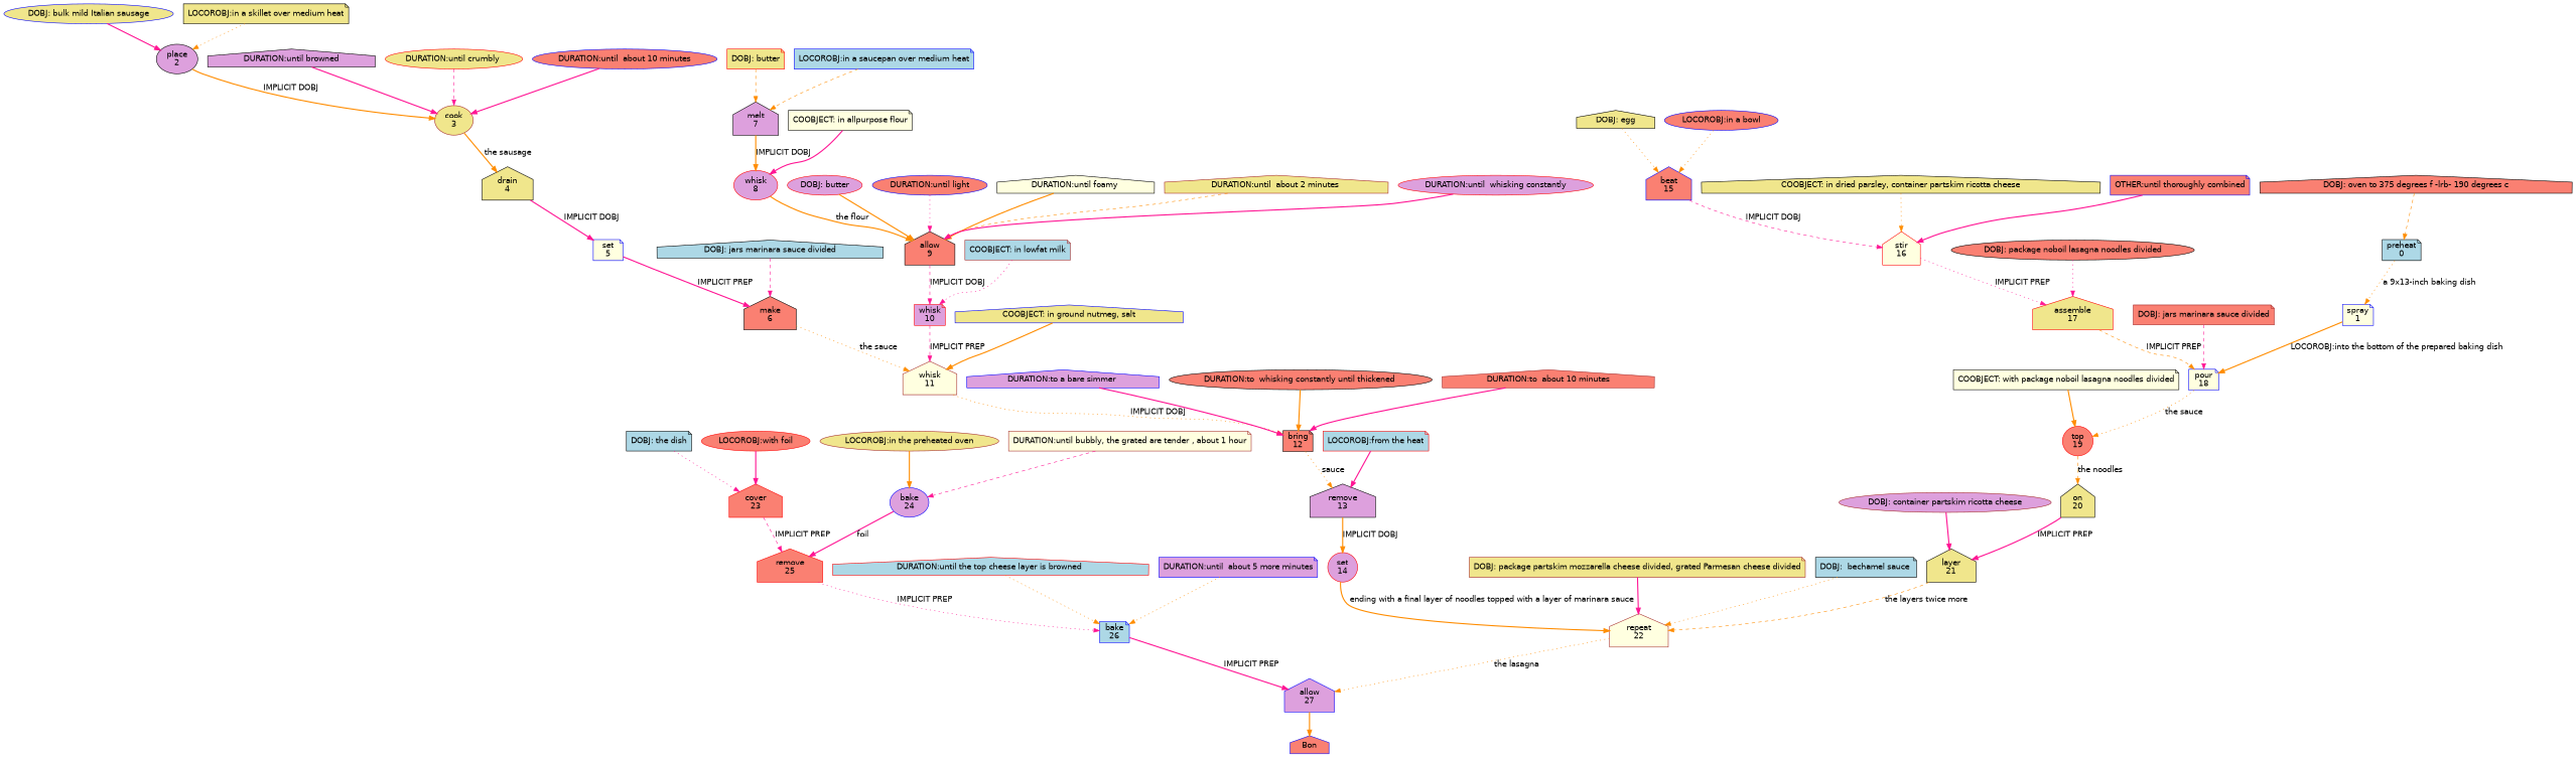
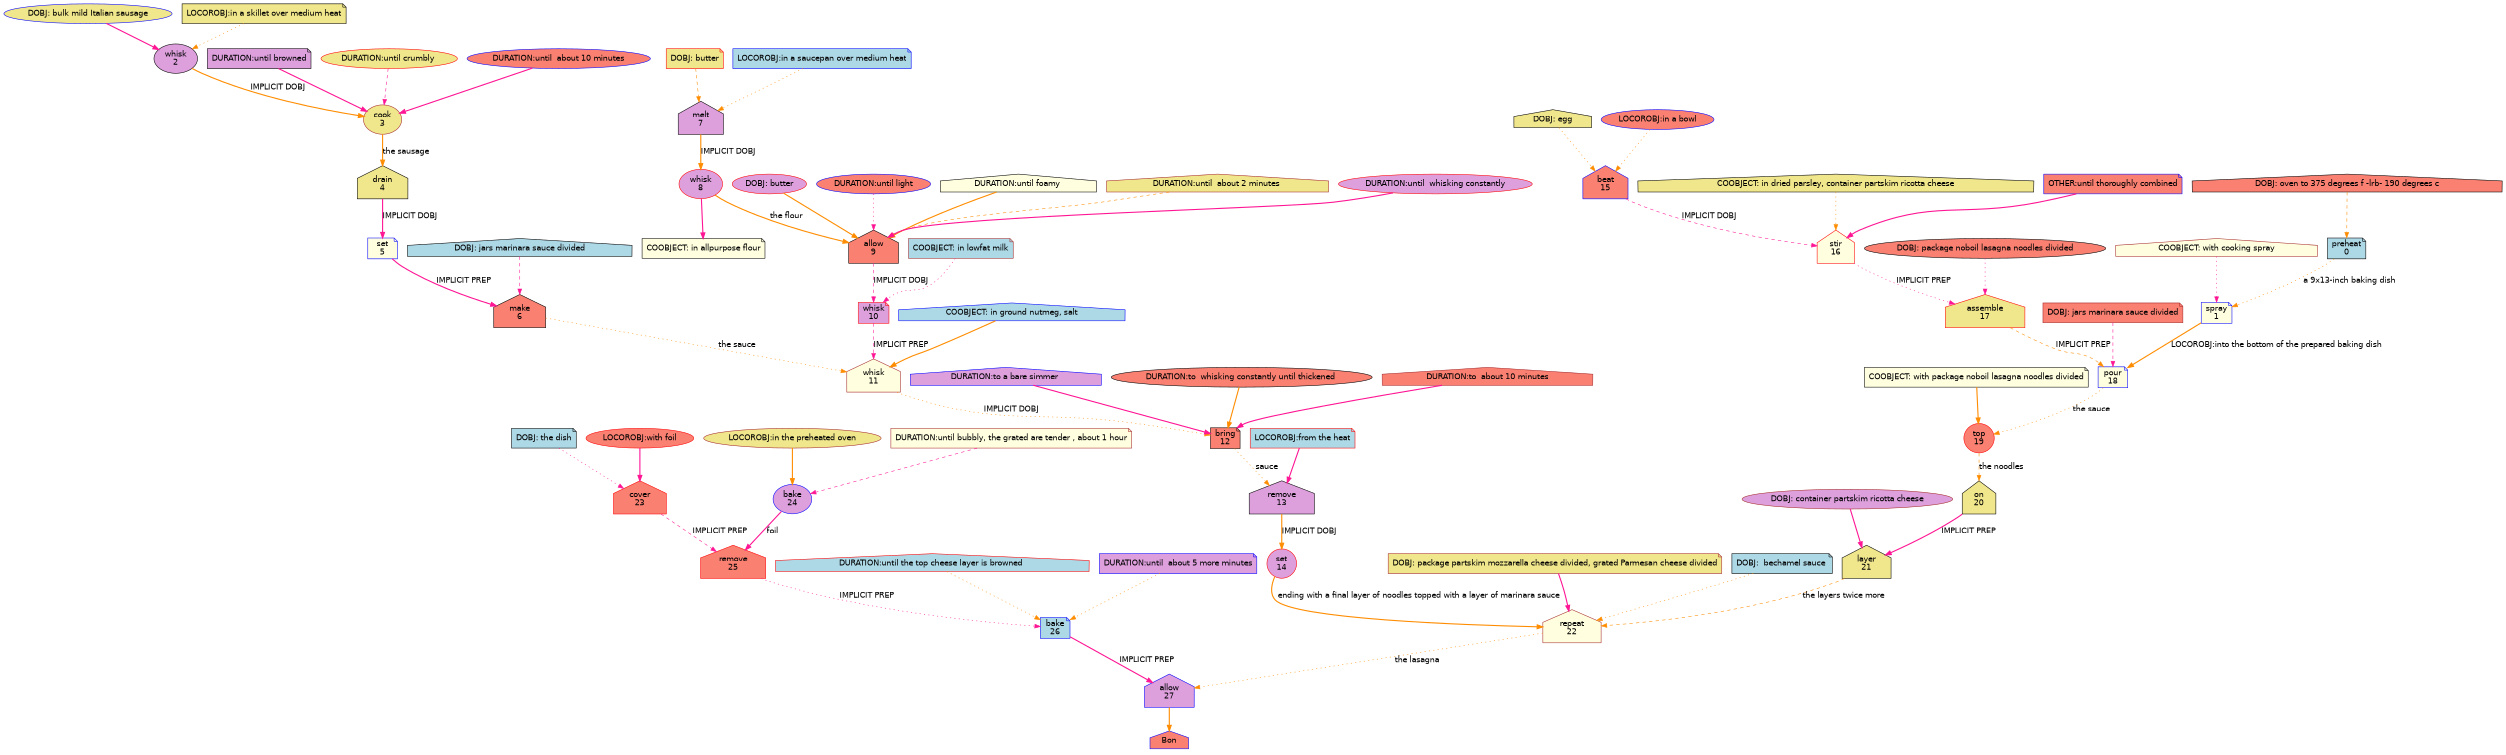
  digraph {
    fontname="DejaVu Sans"
    node [color=black fillcolor=salmon fontname="DejaVu Sans" shape=house style=filled]
    edge [color=darkorange fontname="DejaVu Sans" style=bold]
    n1 [fillcolor=lightblue label="preheat\n0" shape=note]
    n2 [color=blue fillcolor=lightyellow label="spray\n1" shape=note]
    n3 [color=blue fillcolor=lightyellow label="pour\n18" shape=note]
    n4 [color=red label="top\n19" shape=ellipse]
-   n5 [fillcolor=plum label="place\n2" shape=ellipse]
+   n5 [fillcolor=plum label="whisk\n2" shape=ellipse]
    n6 [color=brown fillcolor=khaki label="cook\n3" shape=ellipse]
    n7 [fillcolor=khaki label="drain\n4"]
    n8 [color=blue fillcolor=lightyellow label="set\n5" shape=note]
    n9 [label="make\n6"]
    n10 [color=brown fillcolor=lightyellow label="whisk\n11"]
    n11 [label="bring\n12" shape=note]
    n12 [fillcolor=plum label="melt\n7"]
    n13 [color=red fillcolor=plum label="whisk\n8" shape=ellipse]
    n14 [label="allow\n9"]
    n15 [color=red fillcolor=plum label="whisk\n10" shape=note]
    n16 [fillcolor=plum label="remove\n13"]
    n17 [color=red fillcolor=plum label="set\n14" shape=ellipse]
    n18 [color=brown fillcolor=lightyellow label="repeat\n22"]
    n19 [color=blue fillcolor=plum label="allow\n27"]
    n20 [color=blue label="beat\n15"]
    n21 [color=red fillcolor=lightyellow label="stir\n16"]
    n22 [color=red fillcolor=khaki label="assemble\n17"]
    n23 [fillcolor=khaki label="on\n20"]
    n24 [fillcolor=khaki label="layer\n21"]
    n25 [color=blue label=Bon]
    n26 [color=red label="cover\n23"]
    n27 [color=red label="remove\n25"]
    n28 [color=blue fillcolor=lightblue label="bake\n26" shape=note]
    n29 [color=blue fillcolor=plum label="bake\n24" shape=ellipse]
    n30 [label="DOBJ: oven to 375 degrees f -lrb- 190 degrees c"]
    n31 [color=brown fillcolor=khaki label="LOCOROBJ:in the preheated oven" shape=ellipse]
    n32 [color=brown fillcolor=lightyellow label="DURATION:until bubbly, the grated are tender , about 1 hour" shape=note]
    n33 [color=blue fillcolor=khaki label="DOBJ: bulk mild Italian sausage" shape=ellipse]
    n34 [fillcolor=khaki label="LOCOROBJ:in a skillet over medium heat" shape=note]
    n35 [fillcolor=khaki label="DOBJ: egg"]
    n36 [color=blue label="LOCOROBJ:in a bowl" shape=ellipse]
    n37 [fillcolor=lightblue label="DOBJ: the dish" shape=note]
    n38 [color=red label="LOCOROBJ:with foil" shape=ellipse]
    n39 [color=red fillcolor=khaki label="DOBJ: butter" shape=note]
    n40 [color=blue fillcolor=lightblue label="LOCOROBJ:in a saucepan over medium heat" shape=note]
-   n42 [fillcolor=plum label="DURATION:until browned"]
+   n41 [color=brown fillcolor=lightyellow label="COOBJECT: with cooking spray"]
+   n42 [fillcolor=plum label="DURATION:until browned" shape=note]
    n43 [color=red fillcolor=khaki label="DURATION:until crumbly " shape=ellipse]
    n44 [color=blue label="DURATION:until  about 10 minutes" shape=ellipse]
    n45 [fillcolor=lightblue label="DOBJ: jars marinara sauce divided"]
    n46 [fillcolor=lightyellow label="COOBJECT: in allpurpose flour" shape=note]
    n47 [color=red fillcolor=plum label="DOBJ: butter" shape=ellipse]
    n48 [color=blue label="DURATION:until light" shape=ellipse]
    n49 [fillcolor=lightyellow label="DURATION:until foamy "]
    n50 [color=brown fillcolor=khaki label="DURATION:until  about 2 minutes "]
    n51 [color=red fillcolor=plum label="DURATION:until  whisking constantly" shape=ellipse]
    n52 [color=brown fillcolor=lightblue label="COOBJECT: in lowfat milk" shape=note]
-   n53 [color=blue fillcolor=khaki label="COOBJECT: in ground nutmeg, salt"]
+   n53 [color=blue fillcolor=lightblue label="COOBJECT: in ground nutmeg, salt"]
    n54 [color=blue fillcolor=plum label="DURATION:to a bare simmer "]
    n55 [label="DURATION:to  whisking constantly until thickened " shape=ellipse]
    n56 [color=brown label="DURATION:to  about 10 minutes"]
    n57 [color=red fillcolor=lightblue label="LOCOROBJ:from the heat" shape=note]
    n58 [fillcolor=khaki label="COOBJECT: in dried parsley, container partskim ricotta cheese"]
    n59 [color=blue label="OTHER:until thoroughly combined" shape=note]
    n60 [label="DOBJ: package noboil lasagna noodles divided" shape=ellipse]
    n61 [color=brown label="DOBJ: jars marinara sauce divided" shape=note]
    n62 [fillcolor=lightyellow label="COOBJECT: with package noboil lasagna noodles divided" shape=note]
    n63 [color=brown fillcolor=plum label="DOBJ: container partskim ricotta cheese" shape=ellipse]
    n64 [color=brown fillcolor=khaki label="DOBJ: package partskim mozzarella cheese divided, grated Parmesan cheese divided" shape=note]
    n65 [fillcolor=lightblue label="DOBJ:  bechamel sauce " shape=note]
    n66 [color=red fillcolor=lightblue label="DURATION:until the top cheese layer is browned "]
    n67 [color=blue fillcolor=plum label="DURATION:until  about 5 more minutes" shape=note]
    n1 -> n2 [label="a 9x13-inch baking dish" style=dotted]
    n2 -> n3 [label="LOCOROBJ:into the bottom of the prepared baking dish"]
    n3 -> n4 [label="the sauce" style=dotted]
    n4 -> n23 [label="the noodles" style=dashed]
    n5 -> n6 [label="IMPLICIT DOBJ"]
    n6 -> n7 [label="the sausage"]
    n7 -> n8 [color=deeppink label="IMPLICIT DOBJ"]
    n8 -> n9 [color=deeppink label="IMPLICIT PREP"]
    n9 -> n10 [label="the sauce" style=dotted]
    n10 -> n11 [label="IMPLICIT DOBJ" style=dotted]
    n11 -> n16 [label=sauce style=dotted]
    n12 -> n13 [label="IMPLICIT DOBJ"]
    n13 -> n14 [label="the flour"]
    n14 -> n15 [color=deeppink label="IMPLICIT DOBJ" style=dashed]
    n15 -> n10 [color=deeppink label="IMPLICIT PREP" style=dashed]
    n16 -> n17 [label="IMPLICIT DOBJ"]
    n17 -> n18 [label=" ending with a final layer of noodles topped with a layer of marinara sauce "]
    n18 -> n19 [label="the lasagna" style=dotted]
    n19 -> n25
    n20 -> n21 [color=deeppink label="IMPLICIT DOBJ" style=dashed]
    n21 -> n22 [color=deeppink label="IMPLICIT PREP" style=dotted]
    n22 -> n3 [label="IMPLICIT PREP" style=dashed]
    n23 -> n24 [color=deeppink label="IMPLICIT PREP"]
    n24 -> n18 [label="the layers twice more " style=dashed]
    n26 -> n27 [color=deeppink label="IMPLICIT PREP" style=dashed]
    n27 -> n28 [color=deeppink label="IMPLICIT PREP" style=dotted]
    n28 -> n19 [color=deeppink label="IMPLICIT PREP"]
    n29 -> n27 [color=deeppink label=foil]
    n30 -> n1 [style=dashed]
    n31 -> n29
    n32 -> n29 [color=deeppink style=dashed]
    n33 -> n5 [color=deeppink]
    n34 -> n5 [style=dotted]
    n35 -> n20 [style=dotted]
    n36 -> n20 [style=dotted]
    n37 -> n26 [color=deeppink style=dotted]
    n38 -> n26 [color=deeppink]
    n39 -> n12 [style=dashed]
-   n40 -> n12 [style=dashed]
+   n40 -> n12 [style=dotted]
+   n41 -> n2 [color=deeppink style=dotted]
    n42 -> n6 [color=deeppink]
    n43 -> n6 [color=deeppink style=dashed]
    n44 -> n6 [color=deeppink]
    n45 -> n9 [color=deeppink style=dashed]
-   n46 -> n13 [color=deeppink]
+   n13 -> n46 [color=deeppink]
    n47 -> n14
    n48 -> n14 [color=deeppink style=dotted]
    n49 -> n14
    n50 -> n14 [style=dashed]
    n51 -> n14 [color=deeppink]
    n52 -> n15 [color=deeppink style=dotted]
    n53 -> n10
    n54 -> n11 [color=deeppink]
    n55 -> n11
    n56 -> n11 [color=deeppink]
    n57 -> n16 [color=deeppink]
    n58 -> n21 [style=dotted]
    n59 -> n21 [color=deeppink]
    n60 -> n22 [color=deeppink style=dotted]
    n61 -> n3 [color=deeppink style=dashed]
    n62 -> n4
    n63 -> n24 [color=deeppink]
    n64 -> n18 [color=deeppink]
    n65 -> n18 [style=dotted]
    n66 -> n28 [style=dotted]
    n67 -> n28 [style=dotted]
  }
